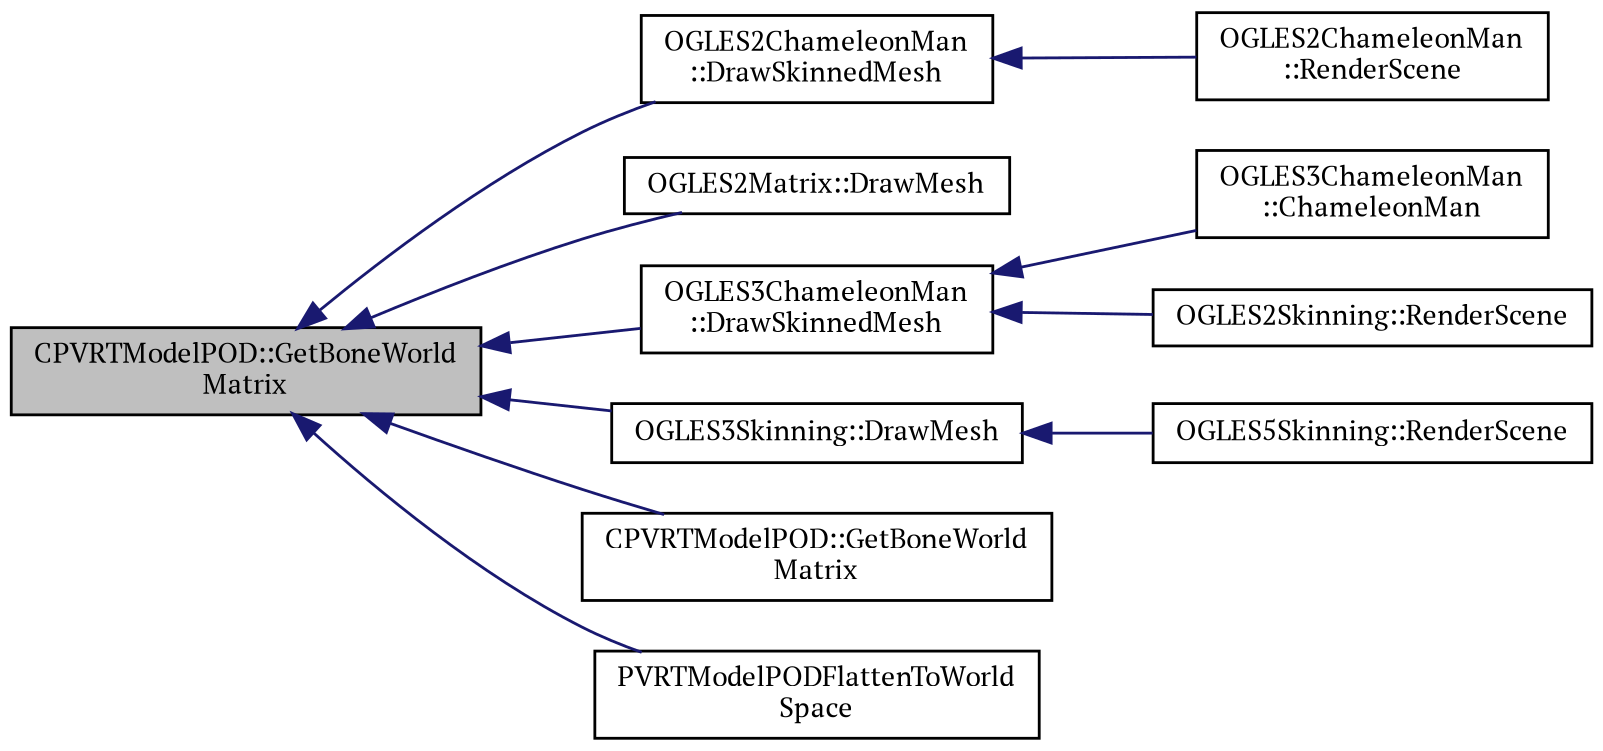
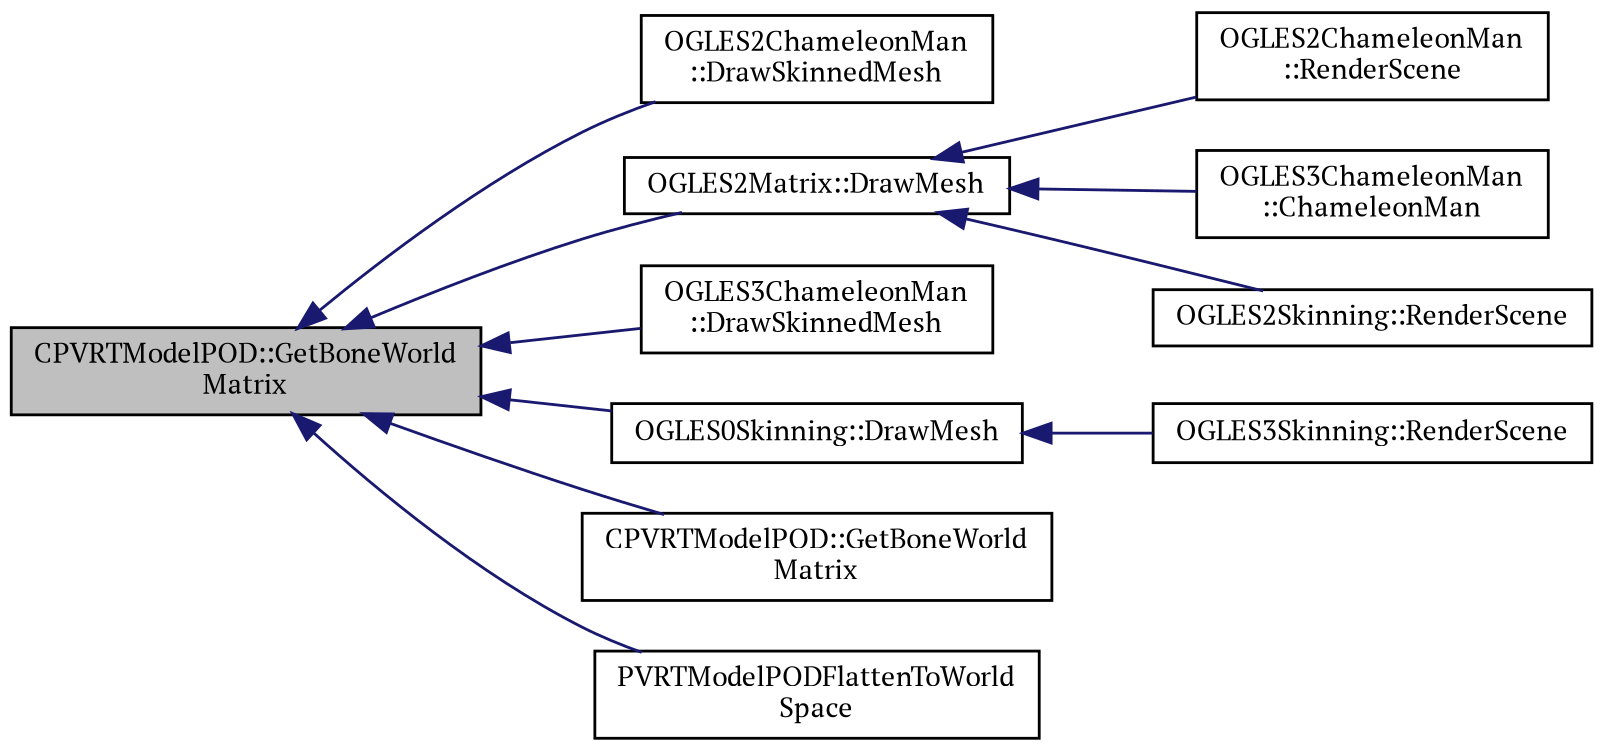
  digraph {
    fontname="PT Serif"
    rankdir=LR
    node [color=black fillcolor=white fontname="PT Serif" fontsize=10 shape=record style=filled]
    edge [color=midnightblue dir=back fontname="PT Serif" fontsize=10 labelfontname=Helvetica labelfontsize=10 style=solid]
    n1 [fillcolor=grey75 fontcolor=black height=0.2 label="CPVRTModelPOD::GetBoneWorld\lMatrix" width=0.4]
    n2 [height=0.2 label="OGLES2ChameleonMan\l::DrawSkinnedMesh" width=0.4]
    n3 [height=0.2 label="OGLES3ChameleonMan\l::DrawSkinnedMesh" width=0.4]
    n4 [height=0.2 label="OGLES2Matrix::DrawMesh" width=0.4]
-   n5 [height=0.2 label="OGLES3Skinning::DrawMesh" width=0.4]
+   n5 [height=0.2 label="OGLES0Skinning::DrawMesh" width=0.4]
    n6 [height=0.2 label="CPVRTModelPOD::GetBoneWorld\lMatrix" width=0.4]
    n7 [height=0.2 label="PVRTModelPODFlattenToWorld\lSpace" width=0.4]
    n8 [height=0.2 label="OGLES2ChameleonMan\l::RenderScene" width=0.4]
    n9 [height=0.2 label="OGLES3ChameleonMan\l::ChameleonMan" width=0.4]
    n10 [height=0.2 label="OGLES2Skinning::RenderScene" width=0.4]
-   n11 [height=0.2 label="OGLES5Skinning::RenderScene" width=0.4]
+   n11 [height=0.2 label="OGLES3Skinning::RenderScene" width=0.4]
    n1 -> n2
    n1 -> n3
    n1 -> n4
    n1 -> n5
    n1 -> n6
    n1 -> n7
-   n2 -> n8
-   n3 -> n9
-   n3 -> n10
+   n4 -> n8
+   n4 -> n9
+   n4 -> n10
    n5 -> n11
  }
